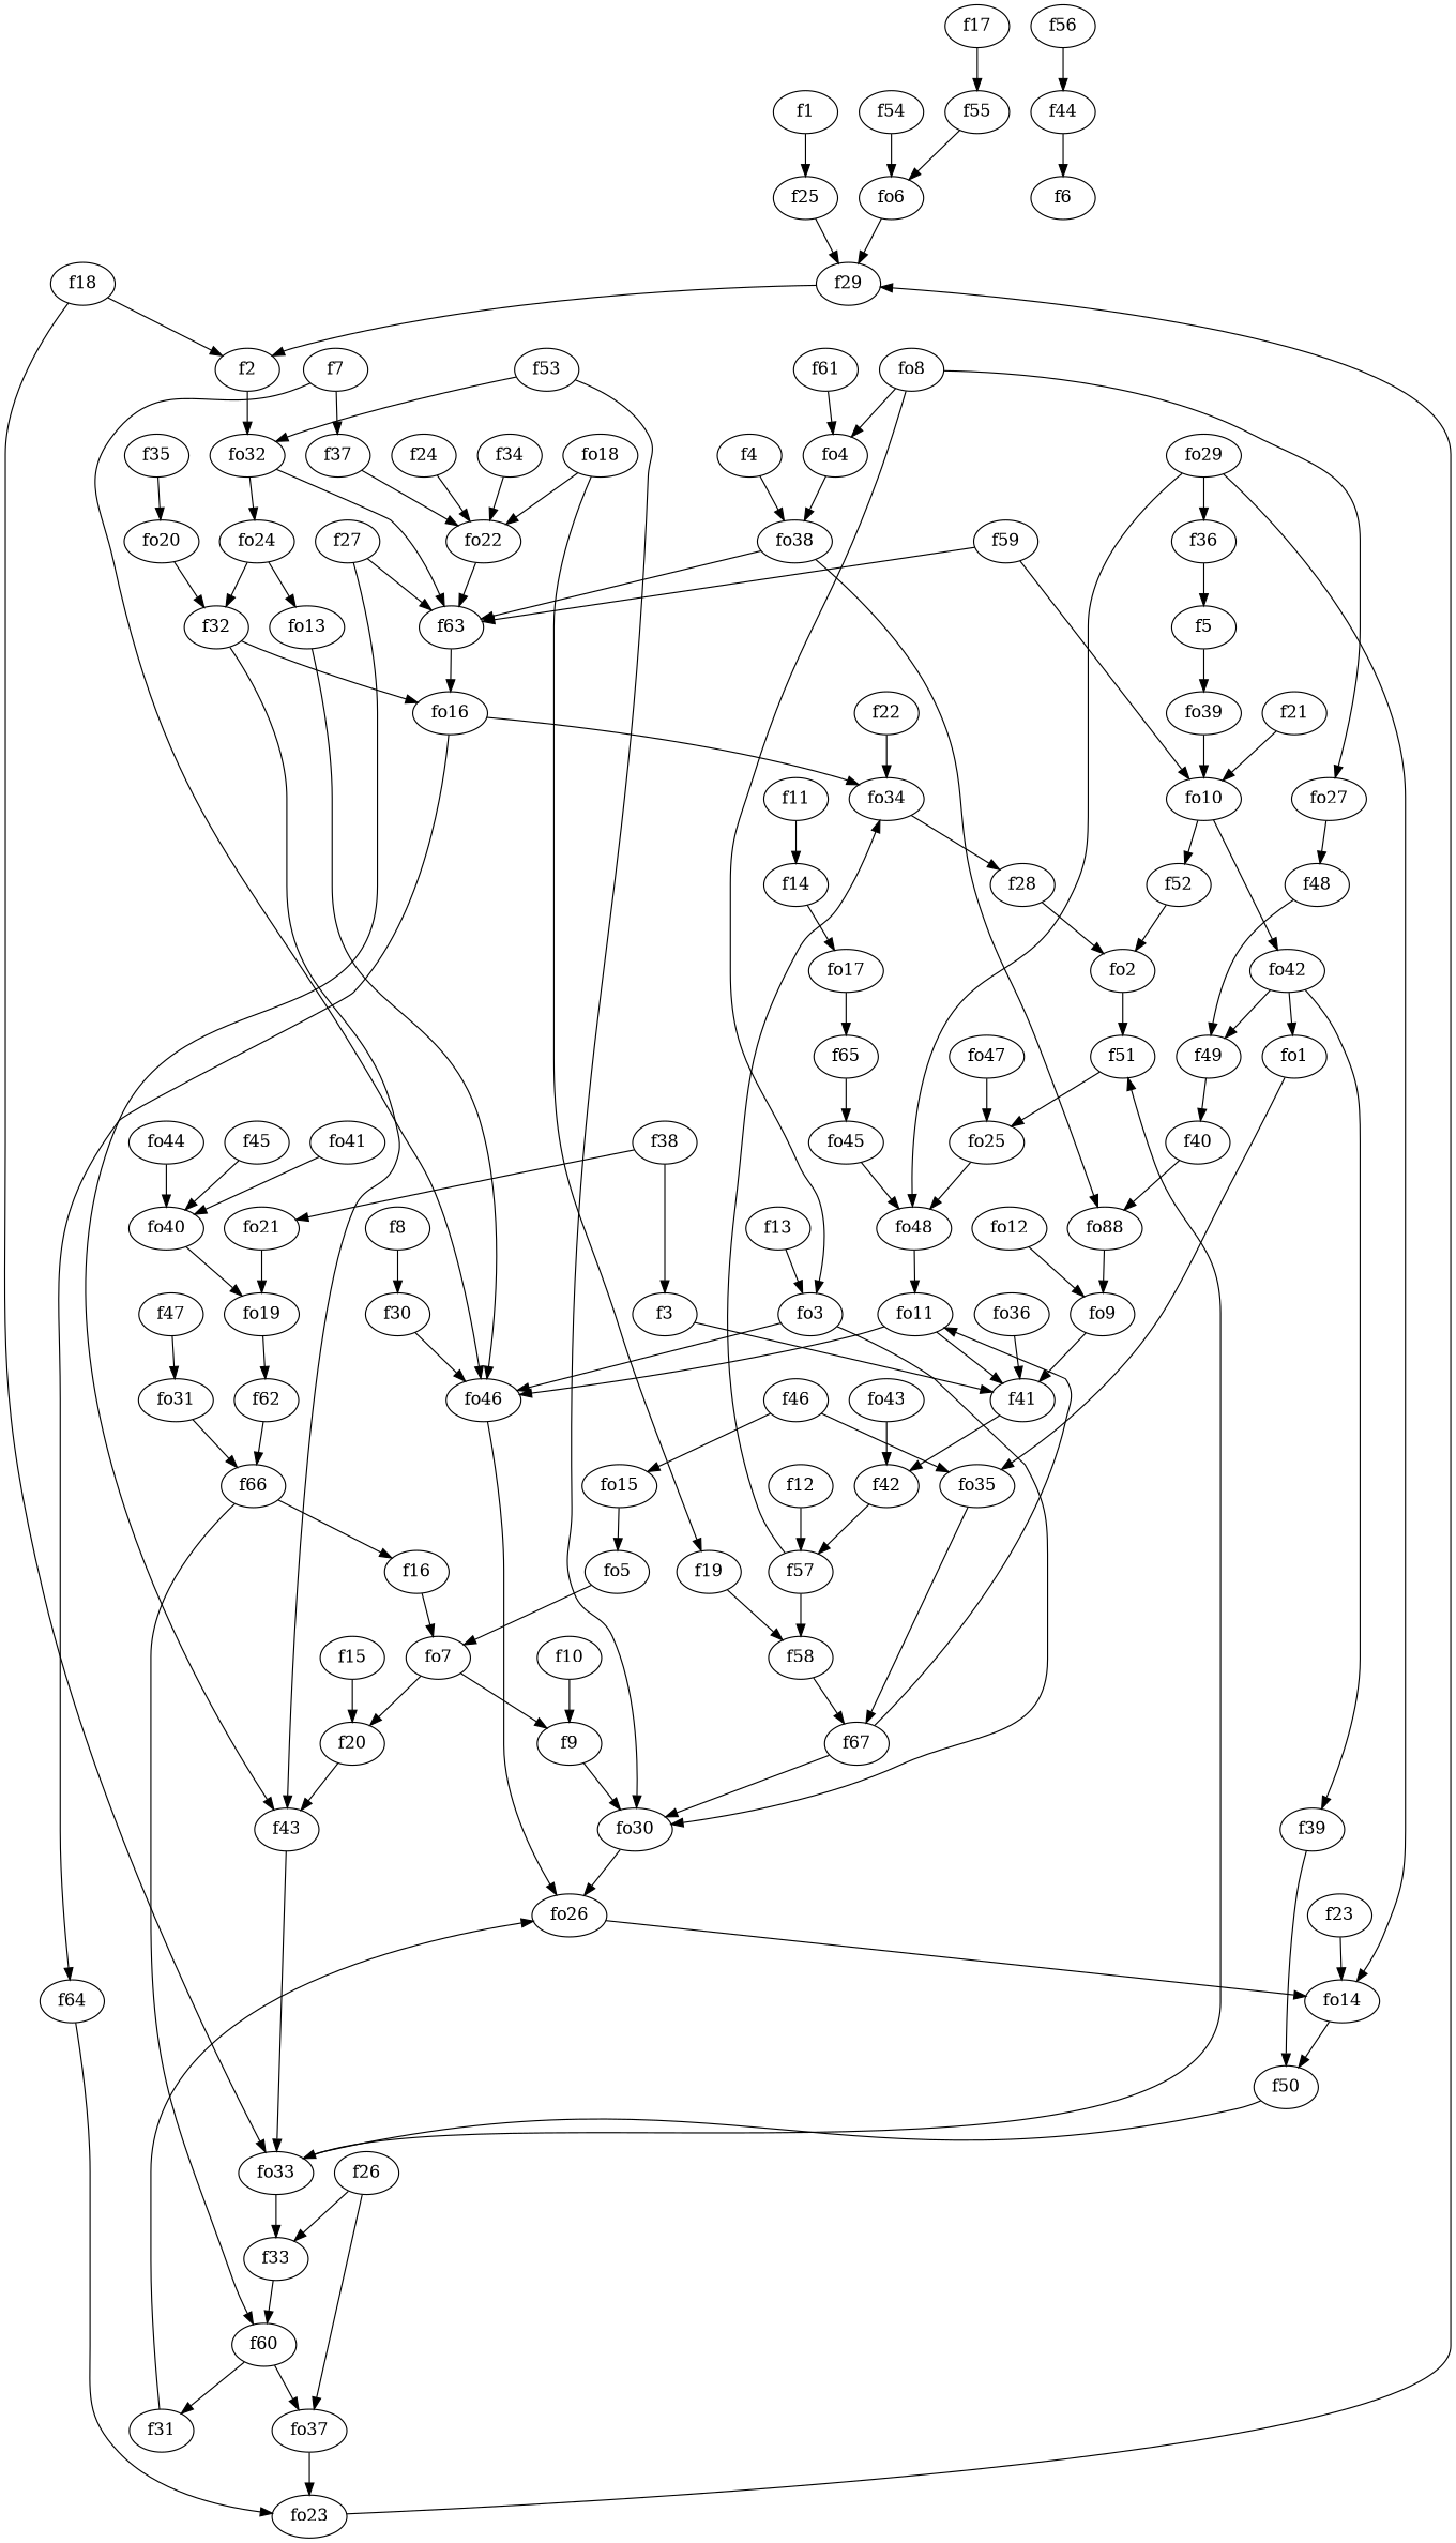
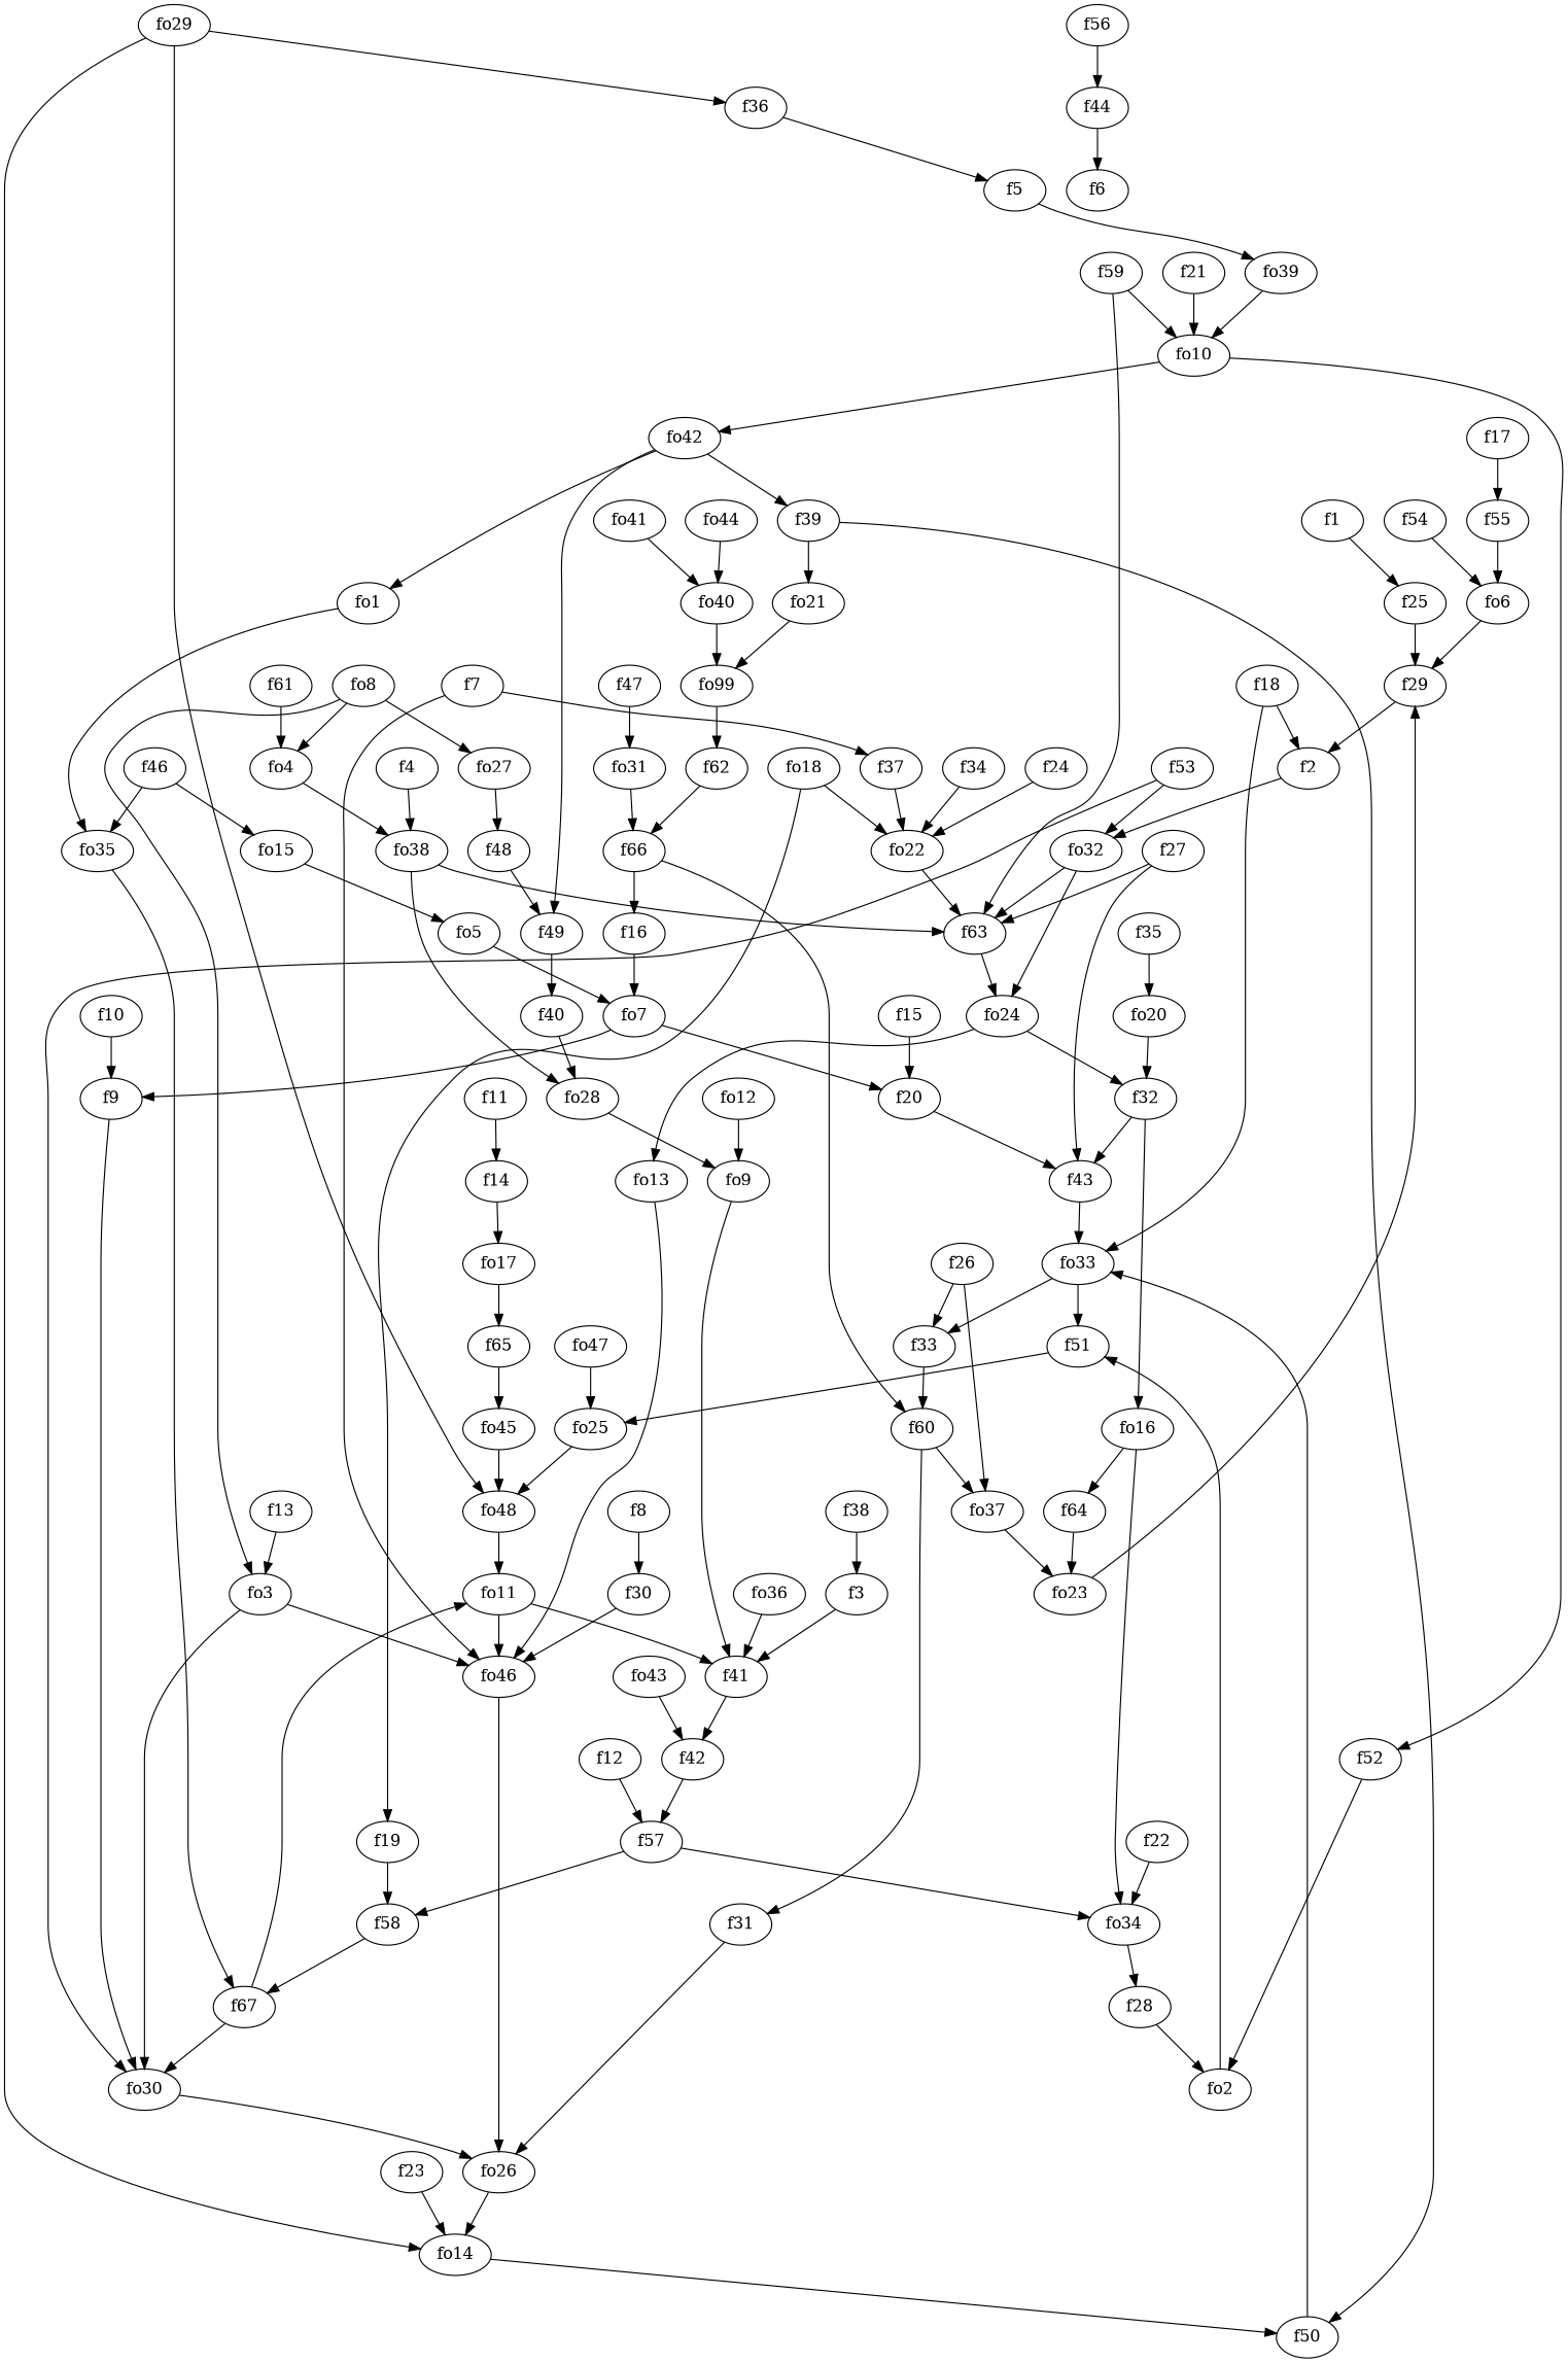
  strict digraph {
    edge [weight=2]
    f1
    f25
    f29
    f2
    fo32
    f63
    fo24
    f3
    f41
    f42
    f4
    fo38
-   fo28 [label=fo88]
+   fo28
    f5
    fo39
    fo10
    f21
    f7
    f37
    fo46
    fo22
    fo26
    f8
    f30
    f9
    fo30
    f10
    f11
    f14
    fo17
    f12
    f57
    f58
    fo34
    f13
    fo3
    f65
    f15
    f20
    f43
    f16
    fo7
    f17
    f55
    fo6
    f18
    fo33
    f33
    f51
    f19
    f67
    f52
    fo42
    f22
    f28
    f23
    fo14
    f50
    f24
    f26
    fo37
    f60
    fo23
    f27
    fo16
    fo2
    f31
    f32
    f64
    f34
    f35
    fo20
    f36
    f38
    f39
    fo21
-   fo19
+   fo19 [label=fo99]
    f40
    fo9
    f44
    f6
-   f45
    fo40
    f46
    fo15
    fo35
    fo5
    f47
    fo31
    f66
    f48
    f49
    fo25
    fo48
    f53
    f54
    f56
    fo11
    f59
    f61
    fo4
    f62
    fo45
    fo1
    fo8
    fo27
    fo12
    fo13
    fo18
    fo29
    fo36
    fo41
    fo43
    fo44
    fo47
    f1 -> f25
    f25 -> f29
    f29 -> f2
    f2 -> fo32
    fo32 -> f63
    fo32 -> fo24
-   f63 -> fo16
+   f63 -> fo24
    fo24 -> f32
    fo24 -> fo13
    f3 -> f41
    f41 -> f42
    f42 -> f57
    f4 -> fo38
    fo38 -> f63
    fo38 -> fo28
    fo28 -> fo9
    f5 -> fo39
    fo39 -> fo10
    fo10 -> f52
    fo10 -> fo42
    f21 -> fo10
    f7 -> f37
    f7 -> fo46
    f37 -> fo22
    fo46 -> fo26
    fo22 -> f63
    fo26 -> fo14
    f8 -> f30
    f30 -> fo46
    f9 -> fo30
    fo30 -> fo26
    f10 -> f9
    f11 -> f14
    f14 -> fo17
    fo17 -> f65
    f12 -> f57
    f57 -> f58
    f57 -> fo34
    f58 -> f67
    fo34 -> f28
    f13 -> fo3
    fo3 -> fo46
    fo3 -> fo30
    f65 -> fo45
    f15 -> f20
    f20 -> f43
    f43 -> fo33
    f16 -> fo7
    fo7 -> f9
    fo7 -> f20
    f17 -> f55
    f55 -> fo6
    fo6 -> f29
    f18 -> f2
    f18 -> fo33
    fo33 -> f33
    fo33 -> f51
    f33 -> f60
    f51 -> fo25
    f19 -> f58
    f67 -> fo30
    f67 -> fo11
    f52 -> fo2
    fo42 -> f39
    fo42 -> f49
    fo42 -> fo1
    f22 -> fo34
    f28 -> fo2
    f23 -> fo14
    fo14 -> f50
    f50 -> fo33
    f24 -> fo22
    f26 -> f33
    f26 -> fo37
    fo37 -> fo23
    f60 -> fo37
    f60 -> f31
    fo23 -> f29
    f27 -> f63
    f27 -> f43
    fo16 -> fo34
    fo16 -> f64
    fo2 -> f51
    f31 -> fo26
    f32 -> f43
    f32 -> fo16
    f64 -> fo23
    f34 -> fo22
    f35 -> fo20
    fo20 -> f32
    f36 -> f5
    f38 -> f3
    f39 -> f50
-   f38 -> fo21
+   f39 -> fo21
    fo21 -> fo19
    fo19 -> f62
    f40 -> fo28
    fo9 -> f41
    f44 -> f6
-   f45 -> fo40
    fo40 -> fo19
    f46 -> fo15
    f46 -> fo35
    fo15 -> fo5
    fo35 -> f67
    fo5 -> fo7
    f47 -> fo31
    fo31 -> f66
    f66 -> f16
    f66 -> f60
    f48 -> f49
    f49 -> f40
    fo25 -> fo48
    fo48 -> fo11
    f53 -> fo32
    f53 -> fo30
    f54 -> fo6
    f56 -> f44
    fo11 -> f41
    fo11 -> fo46
    f59 -> f63
    f59 -> fo10
    f61 -> fo4
    fo4 -> fo38
    f62 -> f66
    fo45 -> fo48
    fo1 -> fo35
    fo8 -> fo3
    fo8 -> fo4
    fo8 -> fo27
    fo27 -> f48
    fo12 -> fo9
    fo13 -> fo46
    fo18 -> fo22
    fo18 -> f19
    fo29 -> fo14
    fo29 -> f36
    fo29 -> fo48
    fo36 -> f41
    fo41 -> fo40
    fo43 -> f42
    fo44 -> fo40
    fo47 -> fo25
  }
